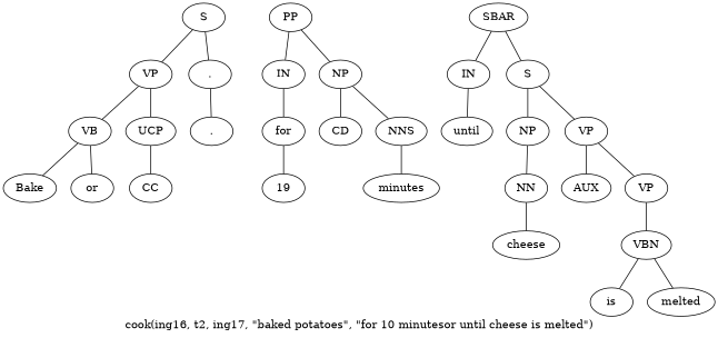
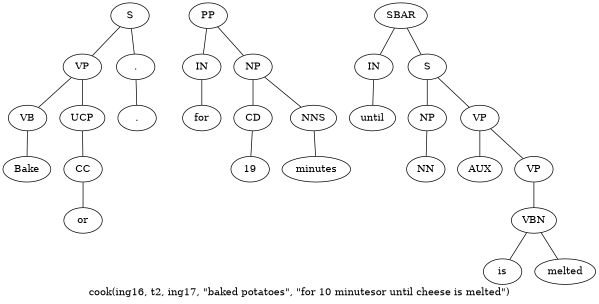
  graph {
    label="cook(ing16, t2, ing17, \"baked potatoes\", \"for 10 minutesor until cheese is melted\")"
    n1 [label=S]
    n2 [label=VP]
    n3 [label="."]
    n4 [label=VB]
    n5 [label=UCP]
    n6 [label="."]
    n7 [label=Bake]
    n8 [label=CC]
    n9 [label=PP]
    n10 [label=IN]
    n11 [label=NP]
    n12 [label=or]
    n13 [label=SBAR]
    n14 [label=IN]
    n15 [label=S]
    n16 [label=for]
    n17 [label=CD]
    n18 [label=NNS]
    n19 [label=19]
    n20 [label=minutes]
    n21 [label=until]
    n22 [label=NP]
    n23 [label=VP]
    n24 [label=NN]
    n25 [label=AUX]
    n26 [label=VP]
-   n27 [label=cheese]
    n28 [label=VBN]
    n29 [label=is]
    n30 [label=melted]
    n1 -- n2
    n1 -- n3
    n2 -- n4
    n2 -- n5
    n3 -- n6
    n4 -- n7
    n5 -- n8
-   n4 -- n12
+   n8 -- n12
    n9 -- n10
    n9 -- n11
    n10 -- n16
    n11 -- n17
    n11 -- n18
    n13 -- n14
    n13 -- n15
    n14 -- n21
    n15 -- n22
    n15 -- n23
-   n16 -- n19
+   n17 -- n19
    n18 -- n20
    n22 -- n24
    n23 -- n25
    n23 -- n26
-   n24 -- n27
    n26 -- n28
    n28 -- n29
    n28 -- n30
  }
